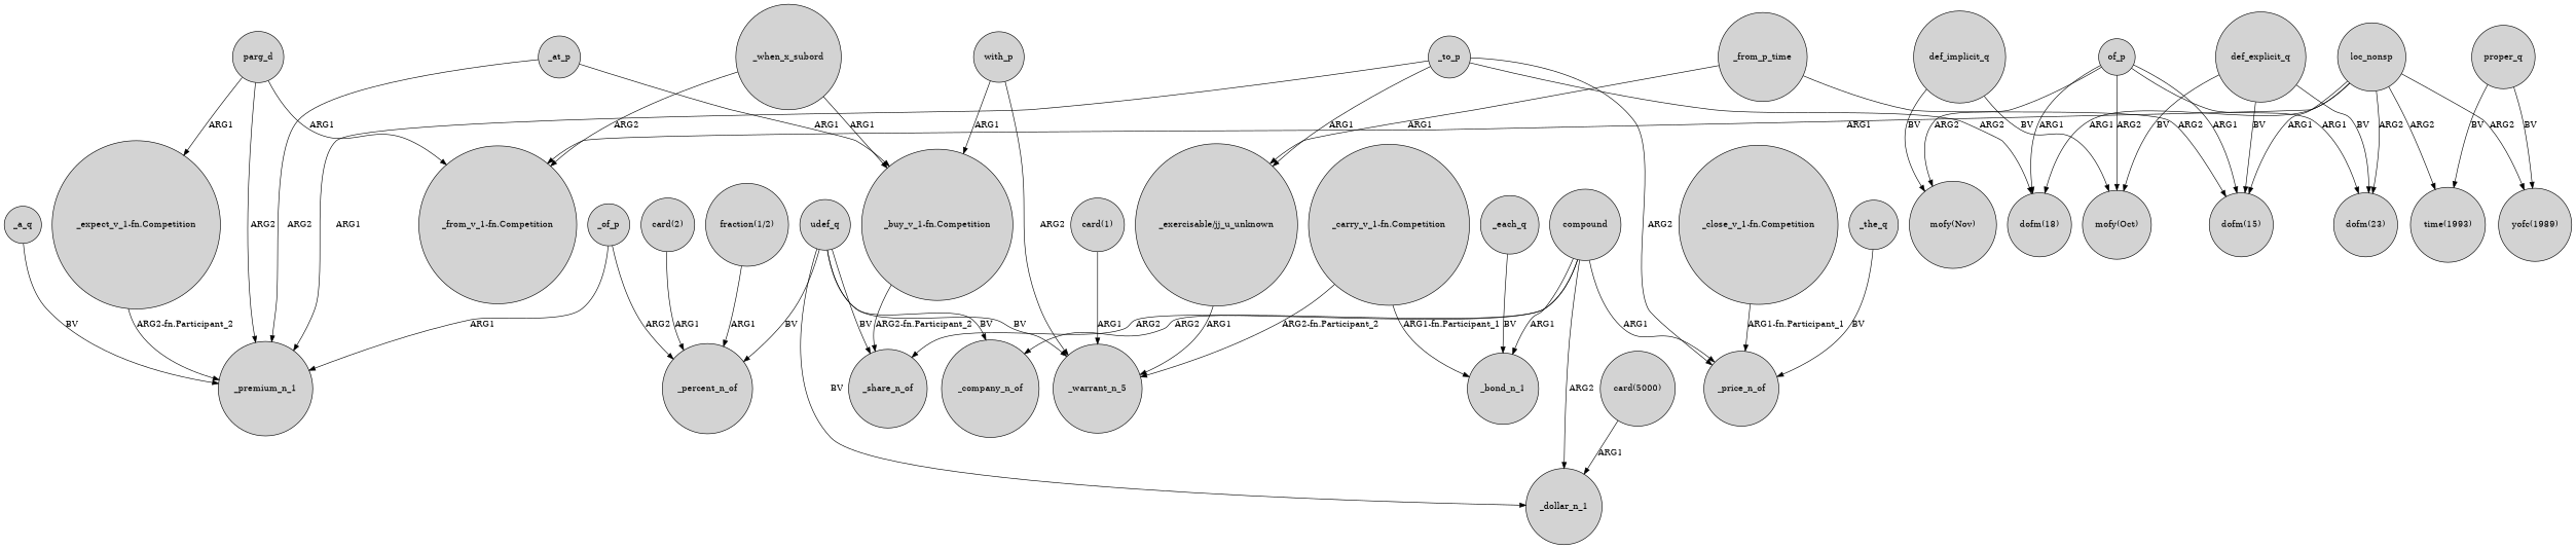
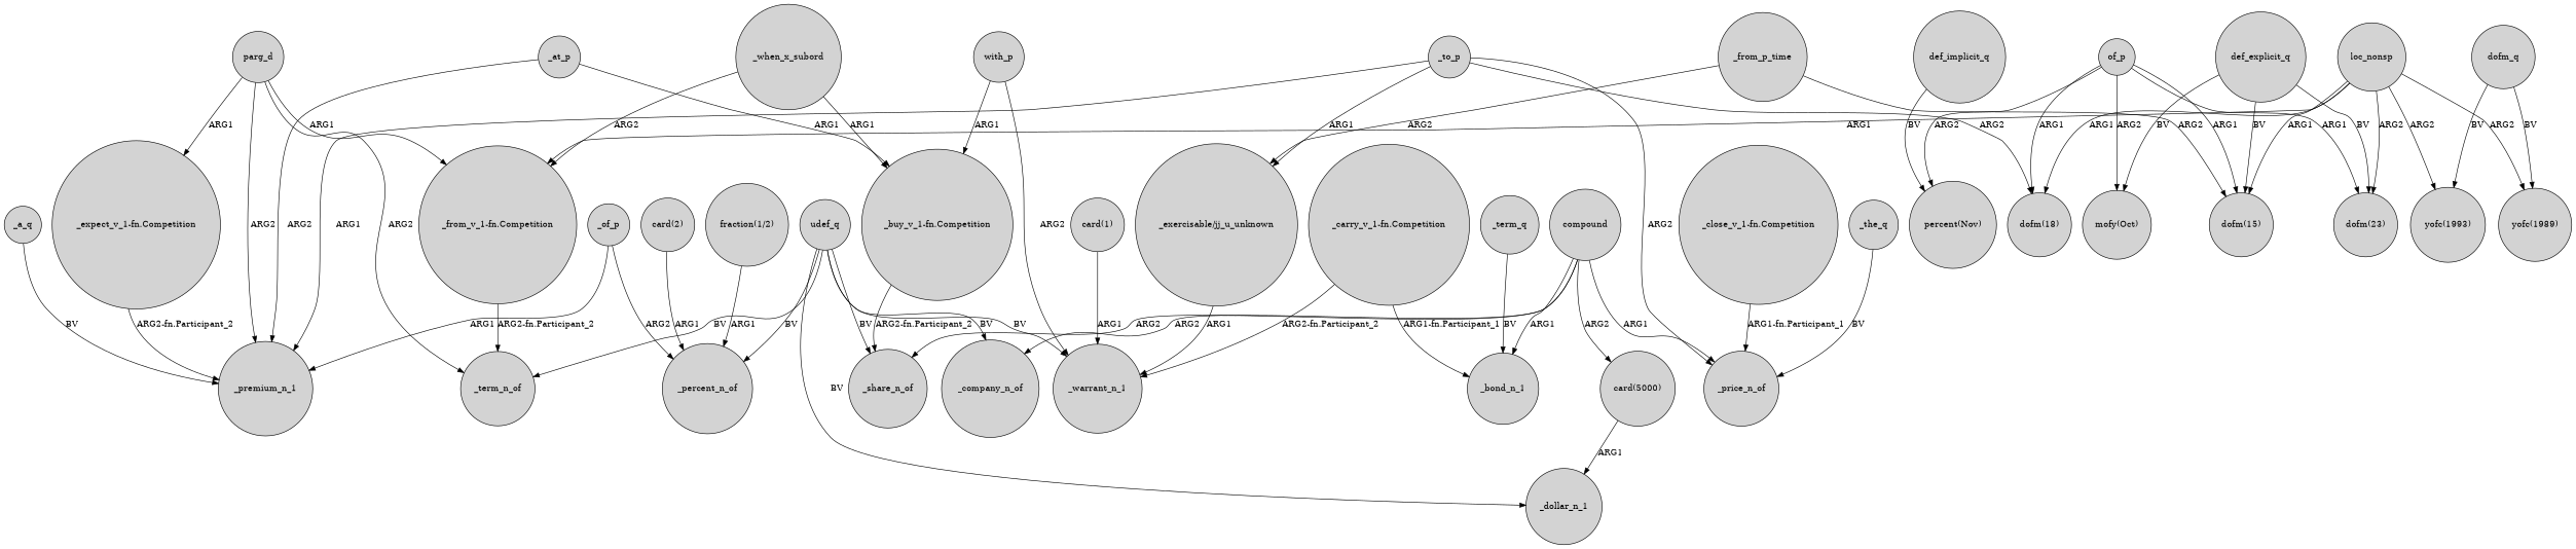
  digraph {
    node [shape=circle style=filled]
    "_carry_v_1-fn.Competition"
-   _warrant_n_1 [label=_warrant_n_5]
+   _warrant_n_1
    _bond_n_1
    _to_p
    "_exercisable/jj_u_unknown"
    _premium_n_1
    "dofm(18)"
    _price_n_of
    _a_q
    udef_q
+   _term_n_of
    _share_n_of
    _dollar_n_1
    _company_n_of
    _percent_n_of
    "_buy_v_1-fn.Competition"
    "card(1)"
    _when_x_subord
    n19 [label="_from_v_1-fn.Competition"]
    of_p
-   "mofy(Nov)"
+   "mofy(Nov)" [label="percent(Nov)"]
    "mofy(Oct)"
    "dofm(15)"
    "dofm(23)"
    _from_p_time
    compound
    loc_nonsp
-   "yofc(1993)" [label="time(1993)"]
+   "yofc(1993)"
    "yofc(1989)"
    "card(5000)"
-   proper_q
+   proper_q [label=dofm_q]
    with_p
    "fraction(1/2)"
    "card(2)"
    "_expect_v_1-fn.Competition"
-   _each_q
+   _each_q [label=_term_q]
    _at_p
    parg_d
    "_close_v_1-fn.Competition"
    def_implicit_q
    def_explicit_q
    _of_p
    _the_q
    "_carry_v_1-fn.Competition" -> _warrant_n_1 [label="ARG2-fn.Participant_2"]
    "_carry_v_1-fn.Competition" -> _bond_n_1 [label="ARG1-fn.Participant_1"]
    _to_p -> "_exercisable/jj_u_unknown" [label=ARG1]
    _to_p -> _premium_n_1 [label=ARG1]
    _to_p -> "dofm(18)" [label=ARG2]
    _to_p -> _price_n_of [label=ARG2]
    "_exercisable/jj_u_unknown" -> _warrant_n_1 [label=ARG1]
    _a_q -> _premium_n_1 [label=BV]
    udef_q -> _warrant_n_1 [label=BV]
+   udef_q -> _term_n_of [label=BV]
    udef_q -> _share_n_of [label=BV]
    udef_q -> _dollar_n_1 [label=BV]
    udef_q -> _company_n_of [label=BV]
    udef_q -> _percent_n_of [label=BV]
    "_buy_v_1-fn.Competition" -> _share_n_of [label="ARG2-fn.Participant_2"]
    "card(1)" -> _warrant_n_1 [label=ARG1]
    _when_x_subord -> "_buy_v_1-fn.Competition" [label=ARG1]
    _when_x_subord -> n19 [label=ARG2]
+   n19 -> _term_n_of [label="ARG2-fn.Participant_2"]
    of_p -> "dofm(18)" [label=ARG1]
    of_p -> "mofy(Nov)" [label=ARG2]
    of_p -> "mofy(Oct)" [label=ARG2]
    of_p -> "dofm(15)" [label=ARG1]
    of_p -> "dofm(23)" [label=ARG1]
-   _from_p_time -> "_exercisable/jj_u_unknown" [label=ARG1]
+   _from_p_time -> "_exercisable/jj_u_unknown" [label=ARG2]
    _from_p_time -> "dofm(15)" [label=ARG2]
    compound -> _bond_n_1 [label=ARG1]
    compound -> _price_n_of [label=ARG1]
    compound -> _share_n_of [label=ARG2]
-   compound -> _dollar_n_1 [label=ARG2]
+   compound -> "card(5000)" [label=ARG2]
    compound -> _company_n_of [label=ARG2]
    loc_nonsp -> "dofm(18)" [label=ARG1]
    loc_nonsp -> n19 [label=ARG1]
    loc_nonsp -> "dofm(15)" [label=ARG1]
    loc_nonsp -> "dofm(23)" [label=ARG2]
    loc_nonsp -> "yofc(1993)" [label=ARG2]
    loc_nonsp -> "yofc(1989)" [label=ARG2]
    "card(5000)" -> _dollar_n_1 [label=ARG1]
    proper_q -> "yofc(1993)" [label=BV]
    proper_q -> "yofc(1989)" [label=BV]
    with_p -> _warrant_n_1 [label=ARG2]
    with_p -> "_buy_v_1-fn.Competition" [label=ARG1]
    "fraction(1/2)" -> _percent_n_of [label=ARG1]
    "card(2)" -> _percent_n_of [label=ARG1]
    "_expect_v_1-fn.Competition" -> _premium_n_1 [label="ARG2-fn.Participant_2"]
    _each_q -> _bond_n_1 [label=BV]
    _at_p -> _premium_n_1 [label=ARG2]
    _at_p -> "_buy_v_1-fn.Competition" [label=ARG1]
    parg_d -> _premium_n_1 [label=ARG2]
+   parg_d -> _term_n_of [label=ARG2]
    parg_d -> n19 [label=ARG1]
    parg_d -> "_expect_v_1-fn.Competition" [label=ARG1]
    "_close_v_1-fn.Competition" -> _price_n_of [label="ARG1-fn.Participant_1"]
    def_implicit_q -> "mofy(Nov)" [label=BV]
-   def_implicit_q -> "mofy(Oct)" [label=BV]
    def_explicit_q -> "mofy(Oct)" [label=BV]
    def_explicit_q -> "dofm(15)" [label=BV]
    def_explicit_q -> "dofm(23)" [label=BV]
    _of_p -> _premium_n_1 [label=ARG1]
    _of_p -> _percent_n_of [label=ARG2]
    _the_q -> _price_n_of [label=BV]
  }
